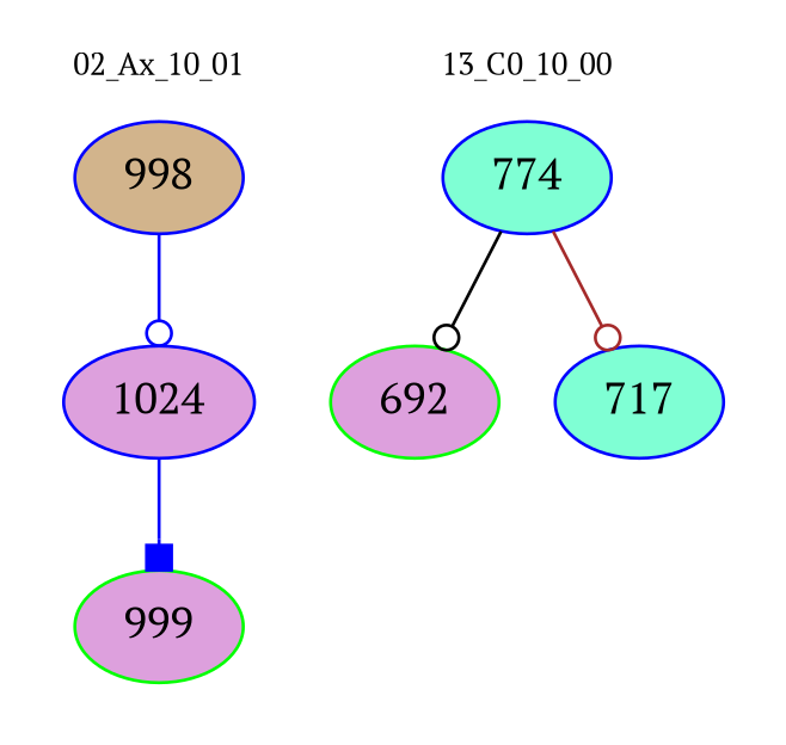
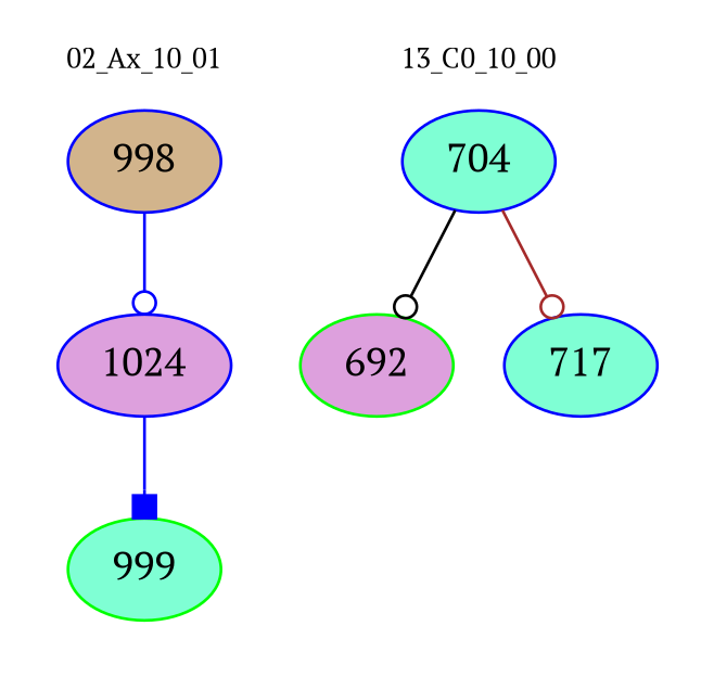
  digraph {
    fontname="PT Serif"
    node [color=blue fillcolor=plum fontname="PT Serif" style=filled]
    edge [arrowhead=odot color=blue fontname="PT Serif"]
    n1 [fillcolor=tan label=998]
-   n2 [color=green label=999]
+   n2 [color=green fillcolor=aquamarine label=999]
    n3 [label=1024]
-   n4 [fillcolor=aquamarine label=774]
+   n4 [fillcolor=aquamarine label=704]
    n5 [color=green label=692]
    n6 [fillcolor=aquamarine label=717]
    subgraph cluster_1 {
      color=white
      fontsize=10
      label="02_Ax_10_01"
      n1
      n2
      n3
    }
    subgraph cluster_2 {
      color=white
      fontsize=10
      label="13_C0_10_00"
      n4
      n5
      n6
    }
    n1 -> n3
    n3 -> n2 [arrowhead=box]
    n4 -> n5 [color=black]
    n4 -> n6 [color=brown]
  }
